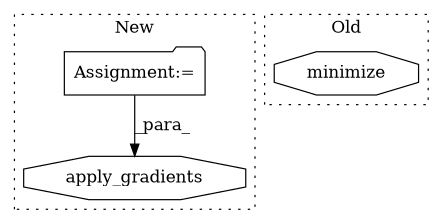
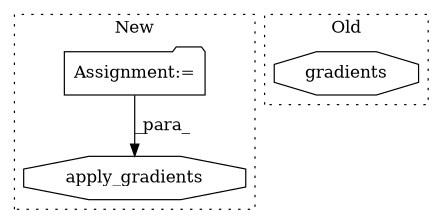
  digraph {
    node [a=32 shape=octagon]
    n1 [l="16,1" label=apply_gradients s="5610,5656"]
    n2 [a=7 l=1 label="Assignment:=" s=4774 shape=folder]
-   n3 [l="9,1" label=minimize s="2803,2816"]
+   n3 [l="9,1" label=gradients s="2803,2816"]
    subgraph cluster_1 {
      label=New
      style=dotted
      n1
      n2
    }
    subgraph cluster_2 {
      label=Old
      style=dotted
      n3
    }
    n2 -> n1 [label=_para_]
  }
